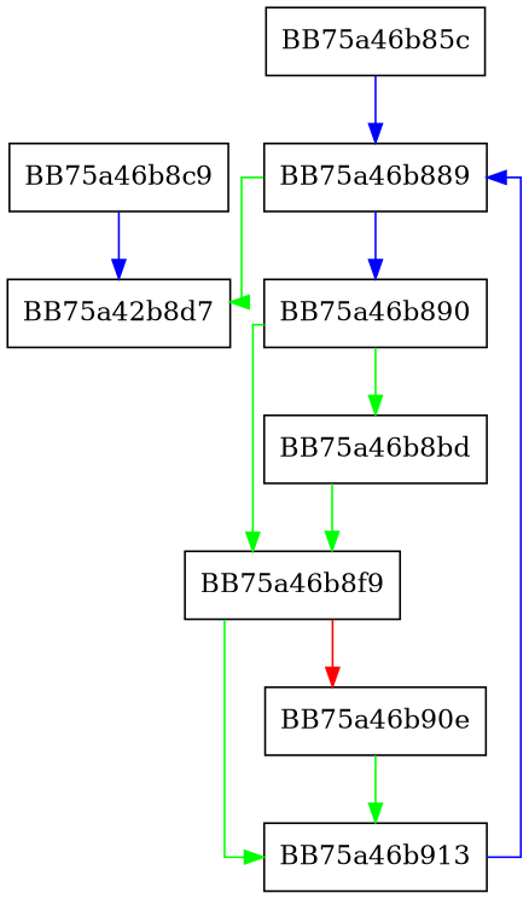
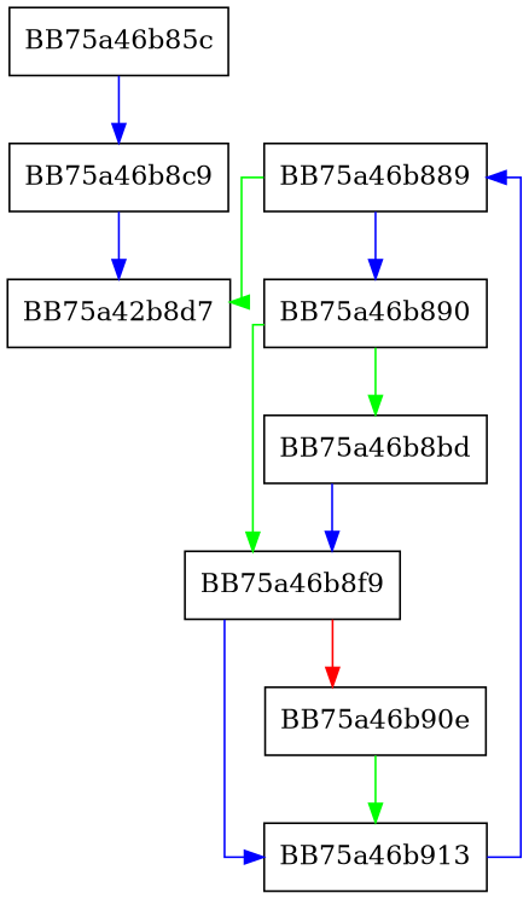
  digraph {
    splines=ortho
    node [shape=box]
    edge [color=green]
    BB75a46b85c
    BB75a46b889
    n3 [label=BB75a42b8d7]
    BB75a46b890
    BB75a46b8f9
    BB75a46b8bd
    BB75a46b913
    BB75a46b90e
    BB75a46b8c9
-   BB75a46b85c -> BB75a46b889 [color=blue]
+   BB75a46b85c -> BB75a46b8c9 [color=blue]
    BB75a46b889 -> n3
    BB75a46b889 -> BB75a46b890 [color=blue]
    BB75a46b890 -> BB75a46b8f9
    BB75a46b890 -> BB75a46b8bd
-   BB75a46b8f9 -> BB75a46b913
+   BB75a46b8f9 -> BB75a46b913 [color=blue]
    BB75a46b8f9 -> BB75a46b90e [color=red]
-   BB75a46b8bd -> BB75a46b8f9
+   BB75a46b8bd -> BB75a46b8f9 [color=blue]
    BB75a46b913 -> BB75a46b889 [color=blue]
    BB75a46b90e -> BB75a46b913
    BB75a46b8c9 -> n3 [color=blue]
  }
